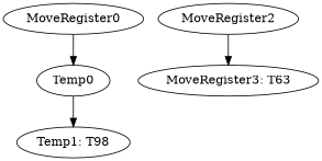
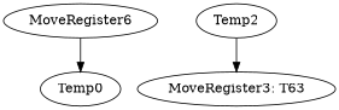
  digraph {
    ordering=out
-   MoveRegister0
+   MoveRegister0 [label=MoveRegister6]
    Temp0
-   "Temp1: T98"
    n4 [label="MoveRegister3: T63"]
-   Temp2 [label=MoveRegister2]
+   Temp2
    MoveRegister0 -> Temp0
-   Temp0 -> "Temp1: T98"
    Temp2 -> n4
  }
